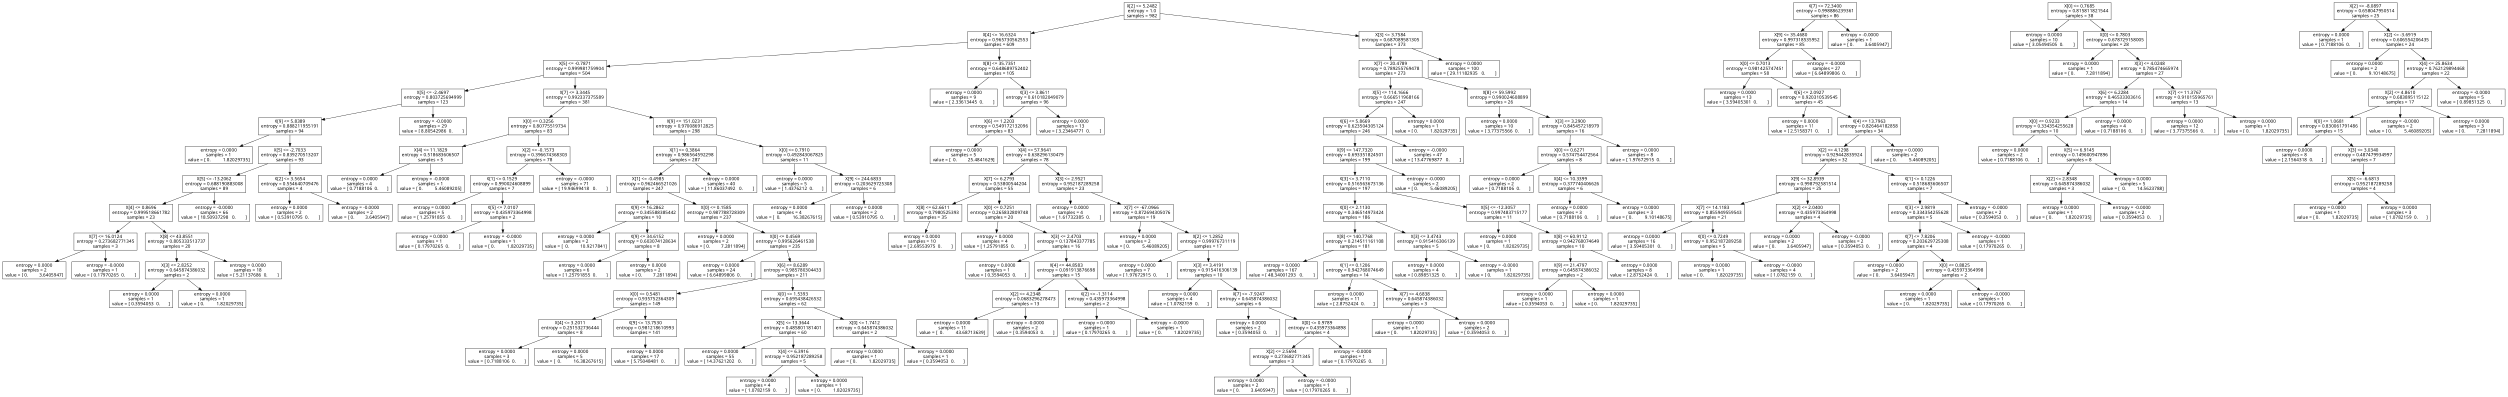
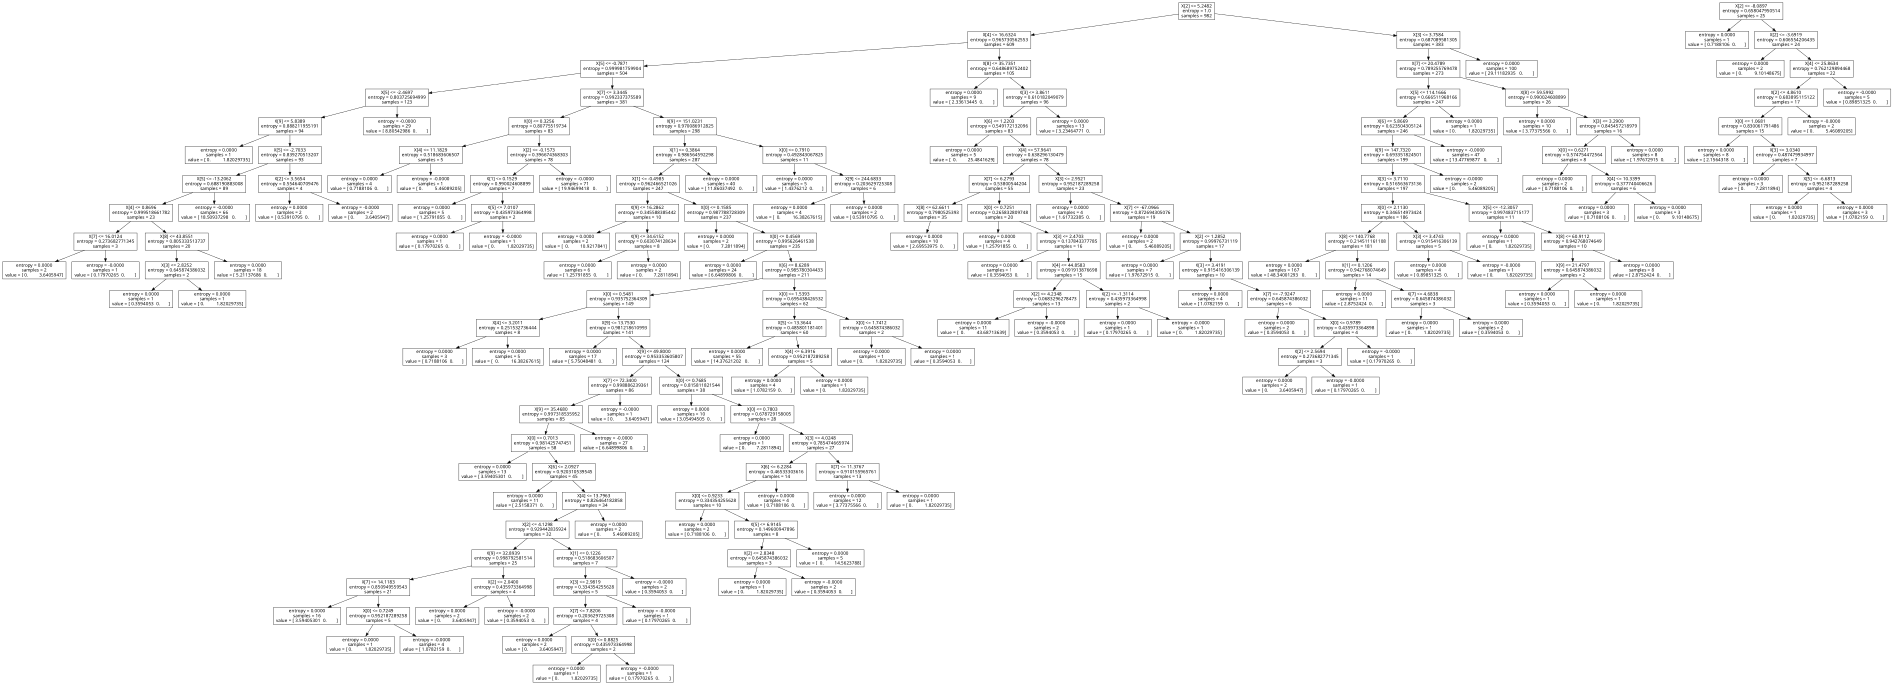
  digraph {
    fontname="Noto Sans"
    node [fontname="Noto Sans" shape=box]
    edge [fontname="Noto Sans"]
    n1 [label="X[2] <= 5.2482\nentropy = 1.0\nsamples = 982"]
    n2 [label="X[4] <= 16.6324\nentropy = 0.965730562553\nsamples = 609"]
-   n3 [label="X[3] <= 3.7584\nentropy = 0.687089581305\nsamples = 373"]
+   n3 [label="X[3] <= 3.7584\nentropy = 0.687089581305\nsamples = 383"]
    n4 [label="X[5] <= -0.7871\nentropy = 0.999981759904\nsamples = 504"]
    n5 [label="X[8] <= 35.7351\nentropy = 0.648689752402\nsamples = 105"]
    n6 [label="X[7] <= 20.4789\nentropy = 0.789255769478\nsamples = 273"]
    n7 [label="entropy = 0.0000\nsamples = 100\nvalue = [ 29.11182935   0.        ]"]
    n8 [label="X[5] <= -2.4697\nentropy = 0.803725694999\nsamples = 123"]
    n9 [label="X[7] <= 3.3445\nentropy = 0.992337375589\nsamples = 381"]
    n10 [label="entropy = 0.0000\nsamples = 9\nvalue = [ 2.33613445  0.        ]"]
    n11 [label="X[3] <= 3.8611\nentropy = 0.610182049079\nsamples = 96"]
    n12 [label="X[9] <= 5.8389\nentropy = 0.888211955191\nsamples = 94"]
    n13 [label="entropy = -0.0000\nsamples = 29\nvalue = [ 8.80542986  0.        ]"]
    n14 [label="X[0] <= 0.3256\nentropy = 0.80775519734\nsamples = 83"]
    n15 [label="X[9] <= 151.0231\nentropy = 0.970086912825\nsamples = 298"]
    n16 [label="entropy = 0.0000\nsamples = 1\nvalue = [ 0.          1.82029735]"]
    n17 [label="X[5] <= -2.7033\nentropy = 0.839270513207\nsamples = 93"]
    n18 [label="X[5] <= -13.2062\nentropy = 0.688190883008\nsamples = 89"]
    n19 [label="X[2] <= 3.5654\nentropy = 0.554640709476\nsamples = 4"]
    n20 [label="X[4] <= 0.8696\nentropy = 0.999518661782\nsamples = 23"]
    n21 [label="entropy = -0.0000\nsamples = 66\nvalue = [ 18.50937298   0.        ]"]
    n22 [label="entropy = 0.0000\nsamples = 2\nvalue = [ 0.53910795  0.        ]"]
    n23 [label="entropy = -0.0000\nsamples = 2\nvalue = [ 0.         3.6405947]"]
    n24 [label="X[7] <= 16.0124\nentropy = 0.273682771345\nsamples = 3"]
    n25 [label="X[8] <= 43.8551\nentropy = 0.805333513737\nsamples = 20"]
    n26 [label="entropy = 0.0000\nsamples = 2\nvalue = [ 0.         3.6405947]"]
    n27 [label="entropy = -0.0000\nsamples = 1\nvalue = [ 0.17970265  0.        ]"]
    n28 [label="X[3] <= 2.8252\nentropy = 0.645874386032\nsamples = 2"]
    n29 [label="entropy = 0.0000\nsamples = 18\nvalue = [ 5.21137686  0.        ]"]
    n30 [label="entropy = 0.0000\nsamples = 1\nvalue = [ 0.3594053  0.       ]"]
    n31 [label="entropy = 0.0000\nsamples = 1\nvalue = [ 0.          1.82029735]"]
    n32 [label="X[4] <= 11.1829\nentropy = 0.518683606507\nsamples = 5"]
    n33 [label="X[2] <= -0.1573\nentropy = 0.396674368303\nsamples = 78"]
    n34 [label="X[1] <= 0.3864\nentropy = 0.986564592298\nsamples = 287"]
    n35 [label="X[0] <= 0.7910\nentropy = 0.492843067825\nsamples = 11"]
    n36 [label="entropy = 0.0000\nsamples = 4\nvalue = [ 0.7188106  0.       ]"]
    n37 [label="entropy = -0.0000\nsamples = 1\nvalue = [ 0.          5.46089205]"]
    n38 [label="X[1] <= 0.1529\nentropy = 0.990024608899\nsamples = 7"]
    n39 [label="entropy = -0.0000\nsamples = 71\nvalue = [ 19.94699418   0.        ]"]
    n40 [label="entropy = 0.0000\nsamples = 5\nvalue = [ 1.25791855  0.        ]"]
    n41 [label="X[5] <= 7.0107\nentropy = 0.435973364998\nsamples = 2"]
    n42 [label="entropy = 0.0000\nsamples = 1\nvalue = [ 0.17970265  0.        ]"]
    n43 [label="entropy = -0.0000\nsamples = 1\nvalue = [ 0.          1.82029735]"]
    n44 [label="X[1] <= -0.4985\nentropy = 0.962466521026\nsamples = 247"]
    n45 [label="entropy = 0.0000\nsamples = 40\nvalue = [ 11.86037492   0.        ]"]
    n46 [label="entropy = 0.0000\nsamples = 5\nvalue = [ 1.4376212  0.       ]"]
    n47 [label="X[9] <= 244.6833\nentropy = 0.203629725308\nsamples = 6"]
    n48 [label="X[9] <= 16.2862\nentropy = 0.345588385442\nsamples = 10"]
    n49 [label="X[0] <= 0.1585\nentropy = 0.987788728309\nsamples = 237"]
    n50 [label="entropy = 0.0000\nsamples = 2\nvalue = [  0.         10.9217841]"]
    n51 [label="X[9] <= 34.6152\nentropy = 0.603074128634\nsamples = 8"]
    n52 [label="entropy = 0.0000\nsamples = 2\nvalue = [ 0.         7.2811894]"]
    n53 [label="X[0] <= 0.4569\nentropy = 0.995626461538\nsamples = 235"]
    n54 [label="entropy = 0.0000\nsamples = 6\nvalue = [ 1.25791855  0.        ]"]
    n55 [label="entropy = 0.0000\nsamples = 2\nvalue = [ 0.         7.2811894]"]
    n56 [label="entropy = 0.0000\nsamples = 24\nvalue = [ 6.64899806  0.        ]"]
    n57 [label="X[6] <= 8.6289\nentropy = 0.985780304433\nsamples = 211"]
    n58 [label="X[0] <= 0.5481\nentropy = 0.935752364309\nsamples = 149"]
    n59 [label="X[0] <= 1.5393\nentropy = 0.695438426532\nsamples = 62"]
    n60 [label="X[4] <= 3.2011\nentropy = 0.251532736444\nsamples = 8"]
    n61 [label="X[9] <= 13.7530\nentropy = 0.981218610993\nsamples = 141"]
    n62 [label="X[5] <= 13.3644\nentropy = 0.485801181401\nsamples = 60"]
    n63 [label="X[0] <= 1.7412\nentropy = 0.645874386032\nsamples = 2"]
    n64 [label="entropy = 0.0000\nsamples = 3\nvalue = [ 0.7188106  0.       ]"]
    n65 [label="entropy = 0.0000\nsamples = 5\nvalue = [  0.          16.38267615]"]
    n66 [label="entropy = 0.0000\nsamples = 17\nvalue = [ 5.75048481  0.        ]"]
+   n67 [label="X[9] <= 49.8000\nentropy = 0.953353605807\nsamples = 124"]
    n68 [label="X[7] <= 72.3400\nentropy = 0.998886239361\nsamples = 86"]
    n69 [label="X[0] <= 0.7685\nentropy = 0.815811821544\nsamples = 38"]
    n70 [label="X[9] <= 35.4680\nentropy = 0.997318535952\nsamples = 85"]
    n71 [label="entropy = -0.0000\nsamples = 1\nvalue = [ 0.         3.6405947]"]
    n72 [label="entropy = 0.0000\nsamples = 10\nvalue = [ 3.05494505  0.        ]"]
    n73 [label="X[0] <= 0.7803\nentropy = 0.678729158005\nsamples = 28"]
    n74 [label="X[0] <= 0.7013\nentropy = 0.981425747451\nsamples = 58"]
    n75 [label="entropy = -0.0000\nsamples = 27\nvalue = [ 6.64899806  0.        ]"]
    n76 [label="entropy = 0.0000\nsamples = 13\nvalue = [ 3.59405301  0.        ]"]
    n77 [label="X[6] <= 2.0927\nentropy = 0.920310539545\nsamples = 45"]
    n78 [label="entropy = 0.0000\nsamples = 11\nvalue = [ 2.5158371  0.       ]"]
    n79 [label="X[4] <= 13.7963\nentropy = 0.826464182858\nsamples = 34"]
    n80 [label="X[2] <= 4.1298\nentropy = 0.929442835924\nsamples = 32"]
    n81 [label="entropy = 0.0000\nsamples = 2\nvalue = [ 0.          5.46089205]"]
    n82 [label="X[9] <= 32.8939\nentropy = 0.998792581514\nsamples = 25"]
    n83 [label="X[1] <= 0.1226\nentropy = 0.518683606507\nsamples = 7"]
-   n84 [label="X[7] <= 14.1183\nentropy = 0.855949559543\nsamples = 21"]
+   n84 [label="X[7] <= 14.1183\nentropy = 0.850949559543\nsamples = 21"]
    n85 [label="X[2] <= 2.0400\nentropy = 0.435973364998\nsamples = 4"]
    n86 [label="X[3] <= 2.9819\nentropy = 0.334354255628\nsamples = 5"]
    n87 [label="entropy = -0.0000\nsamples = 2\nvalue = [ 0.3594053  0.       ]"]
    n88 [label="entropy = 0.0000\nsamples = 16\nvalue = [ 3.59405301  0.        ]"]
    n89 [label="X[0] <= 0.7249\nentropy = 0.952187289258\nsamples = 5"]
    n90 [label="entropy = 0.0000\nsamples = 2\nvalue = [ 0.         3.6405947]"]
    n91 [label="entropy = -0.0000\nsamples = 2\nvalue = [ 0.3594053  0.       ]"]
    n92 [label="entropy = 0.0000\nsamples = 1\nvalue = [ 0.          1.82029735]"]
    n93 [label="entropy = -0.0000\nsamples = 4\nvalue = [ 1.0782159  0.       ]"]
    n94 [label="X[7] <= 7.8206\nentropy = 0.203629725308\nsamples = 4"]
    n95 [label="entropy = -0.0000\nsamples = 1\nvalue = [ 0.17970265  0.        ]"]
    n96 [label="entropy = 0.0000\nsamples = 2\nvalue = [ 0.         3.6405947]"]
    n97 [label="X[0] <= 0.8825\nentropy = 0.435973364998\nsamples = 2"]
    n98 [label="entropy = 0.0000\nsamples = 1\nvalue = [ 0.          1.82029735]"]
    n99 [label="entropy = -0.0000\nsamples = 1\nvalue = [ 0.17970265  0.        ]"]
    n100 [label="entropy = 0.0000\nsamples = 1\nvalue = [ 0.         7.2811894]"]
    n101 [label="X[3] <= 4.0248\nentropy = 0.785474665974\nsamples = 27"]
    n102 [label="X[6] <= 6.2284\nentropy = 0.46533303616\nsamples = 14"]
    n103 [label="X[7] <= 11.3767\nentropy = 0.910155965761\nsamples = 13"]
    n104 [label="X[0] <= 0.9233\nentropy = 0.334354255628\nsamples = 10"]
    n105 [label="entropy = 0.0000\nsamples = 4\nvalue = [ 0.7188106  0.       ]"]
    n106 [label="entropy = 0.0000\nsamples = 12\nvalue = [ 3.77375566  0.        ]"]
    n107 [label="entropy = 0.0000\nsamples = 1\nvalue = [ 0.          1.82029735]"]
    n108 [label="entropy = 0.0000\nsamples = 2\nvalue = [ 0.7188106  0.       ]"]
    n109 [label="X[5] <= 6.9145\nentropy = 0.149600947896\nsamples = 8"]
    n110 [label="X[2] <= 2.8348\nentropy = 0.645874386032\nsamples = 3"]
    n111 [label="entropy = 0.0000\nsamples = 5\nvalue = [  0.         14.5623788]"]
    n112 [label="entropy = 0.0000\nsamples = 1\nvalue = [ 0.          1.82029735]"]
    n113 [label="entropy = -0.0000\nsamples = 2\nvalue = [ 0.3594053  0.       ]"]
    n114 [label="entropy = 0.0000\nsamples = 55\nvalue = [ 14.37621202   0.        ]"]
    n115 [label="X[4] <= 6.3916\nentropy = 0.952187289258\nsamples = 5"]
    n116 [label="entropy = 0.0000\nsamples = 1\nvalue = [ 0.          1.82029735]"]
    n117 [label="entropy = 0.0000\nsamples = 1\nvalue = [ 0.3594053  0.       ]"]
    n118 [label="entropy = 0.0000\nsamples = 4\nvalue = [ 1.0782159  0.       ]"]
    n119 [label="entropy = 0.0000\nsamples = 1\nvalue = [ 0.          1.82029735]"]
    n120 [label="entropy = 0.0000\nsamples = 4\nvalue = [  0.          16.38267615]"]
    n121 [label="entropy = 0.0000\nsamples = 2\nvalue = [ 0.53910795  0.        ]"]
    n122 [label="X[6] <= 1.2203\nentropy = 0.549172132096\nsamples = 83"]
    n123 [label="entropy = 0.0000\nsamples = 13\nvalue = [ 3.23464771  0.        ]"]
    n124 [label="entropy = 0.0000\nsamples = 5\nvalue = [  0.         25.4841629]"]
    n125 [label="X[4] <= 57.9641\nentropy = 0.638296130479\nsamples = 78"]
    n126 [label="X[7] <= 6.2793\nentropy = 0.53800544204\nsamples = 55"]
    n127 [label="X[3] <= 2.9521\nentropy = 0.952187289258\nsamples = 23"]
    n128 [label="X[8] <= 62.6611\nentropy = 0.7980525393\nsamples = 35"]
    n129 [label="X[0] <= 0.7251\nentropy = 0.265832809748\nsamples = 20"]
    n130 [label="entropy = 0.0000\nsamples = 4\nvalue = [ 1.61732385  0.        ]"]
    n131 [label="X[7] <= -67.0966\nentropy = 0.872694305076\nsamples = 19"]
    n132 [label="entropy = 0.0000\nsamples = 10\nvalue = [ 2.69553975  0.        ]"]
    n133 [label="entropy = 0.0000\nsamples = 4\nvalue = [ 1.25791855  0.        ]"]
    n134 [label="X[3] <= 2.4703\nentropy = 0.137843377785\nsamples = 16"]
    n135 [label="X[2] <= -8.0897\nentropy = 0.658047950514\nsamples = 25"]
    n136 [label="entropy = 0.0000\nsamples = 1\nvalue = [ 0.7188106  0.       ]"]
    n137 [label="X[2] <= -3.6919\nentropy = 0.606554206435\nsamples = 24"]
    n138 [label="entropy = 0.0000\nsamples = 2\nvalue = [ 0.          9.10148675]"]
    n139 [label="X[4] <= 25.8634\nentropy = 0.762129894468\nsamples = 22"]
    n140 [label="X[2] <= 4.8610\nentropy = 0.683895115122\nsamples = 17"]
    n141 [label="entropy = -0.0000\nsamples = 5\nvalue = [ 0.89851325  0.        ]"]
    n142 [label="X[0] <= 1.0681\nentropy = 0.830061791486\nsamples = 15"]
    n143 [label="entropy = -0.0000\nsamples = 2\nvalue = [ 0.          5.46089205]"]
    n144 [label="entropy = 0.0000\nsamples = 8\nvalue = [ 2.1564318  0.       ]"]
    n145 [label="X[3] <= 3.0340\nentropy = 0.487479934997\nsamples = 7"]
    n146 [label="entropy = 0.0000\nsamples = 3\nvalue = [ 0.         7.2811894]"]
    n147 [label="X[5] <= -6.6813\nentropy = 0.952187289258\nsamples = 4"]
    n148 [label="entropy = 0.0000\nsamples = 1\nvalue = [ 0.          1.82029735]"]
    n149 [label="entropy = 0.0000\nsamples = 3\nvalue = [ 1.0782159  0.       ]"]
    n150 [label="entropy = 0.0000\nsamples = 1\nvalue = [ 0.3594053  0.       ]"]
    n151 [label="X[4] <= 44.8583\nentropy = 0.091913876698\nsamples = 15"]
    n152 [label="X[2] <= 4.2348\nentropy = 0.0683296278473\nsamples = 13"]
    n153 [label="X[2] <= -1.3114\nentropy = 0.435973364998\nsamples = 2"]
    n154 [label="entropy = 0.0000\nsamples = 11\nvalue = [  0.          43.68713639]"]
    n155 [label="entropy = -0.0000\nsamples = 2\nvalue = [ 0.3594053  0.       ]"]
    n156 [label="entropy = 0.0000\nsamples = 1\nvalue = [ 0.17970265  0.        ]"]
    n157 [label="entropy = -0.0000\nsamples = 1\nvalue = [ 0.          1.82029735]"]
    n158 [label="entropy = 0.0000\nsamples = 2\nvalue = [ 0.          5.46089205]"]
    n159 [label="X[2] <= 1.2852\nentropy = 0.99976731119\nsamples = 17"]
    n160 [label="entropy = 0.0000\nsamples = 7\nvalue = [ 1.97672915  0.        ]"]
    n161 [label="X[3] <= 3.4191\nentropy = 0.915416306139\nsamples = 10"]
    n162 [label="entropy = 0.0000\nsamples = 4\nvalue = [ 1.0782159  0.       ]"]
    n163 [label="X[7] <= -7.9247\nentropy = 0.645874386032\nsamples = 6"]
    n164 [label="entropy = 0.0000\nsamples = 2\nvalue = [ 0.3594053  0.       ]"]
    n165 [label="X[0] <= 0.9789\nentropy = 0.435973364898\nsamples = 4"]
    n166 [label="X[2] <= 2.5694\nentropy = 0.273682771345\nsamples = 3"]
    n167 [label="entropy = -0.0000\nsamples = 1\nvalue = [ 0.17970265  0.        ]"]
    n168 [label="entropy = 0.0000\nsamples = 2\nvalue = [ 0.         3.6405947]"]
    n169 [label="entropy = -0.0000\nsamples = 1\nvalue = [ 0.17970265  0.        ]"]
    n170 [label="X[5] <= 114.1666\nentropy = 0.666511968166\nsamples = 247"]
    n171 [label="X[8] <= 59.5992\nentropy = 0.990024608899\nsamples = 26"]
    n172 [label="X[6] <= 5.8669\nentropy = 0.623504305124\nsamples = 246"]
    n173 [label="entropy = 0.0000\nsamples = 1\nvalue = [ 0.          1.82029735]"]
    n174 [label="entropy = 0.0000\nsamples = 10\nvalue = [ 3.77375566  0.        ]"]
    n175 [label="X[3] <= 3.2900\nentropy = 0.845457218979\nsamples = 16"]
    n176 [label="X[9] <= 147.7320\nentropy = 0.693351824501\nsamples = 199"]
    n177 [label="entropy = -0.0000\nsamples = 47\nvalue = [ 13.47769877   0.        ]"]
    n178 [label="X[3] <= 3.7110\nentropy = 0.516563673136\nsamples = 197"]
    n179 [label="entropy = -0.0000\nsamples = 2\nvalue = [ 0.          5.46089205]"]
    n180 [label="X[0] <= 2.1130\nentropy = 0.346514973424\nsamples = 186"]
    n181 [label="X[5] <= -12.3057\nentropy = 0.997483715177\nsamples = 11"]
    n182 [label="X[8] <= 140.7768\nentropy = 0.214511161108\nsamples = 181"]
    n183 [label="X[3] <= 3.4743\nentropy = 0.915416306139\nsamples = 5"]
    n184 [label="entropy = 0.0000\nsamples = 1\nvalue = [ 0.          1.82029735]"]
    n185 [label="X[8] <= 60.9112\nentropy = 0.942768074649\nsamples = 10"]
    n186 [label="entropy = 0.0000\nsamples = 167\nvalue = [ 48.34001293   0.        ]"]
    n187 [label="X[1] <= 0.1206\nentropy = 0.942768074649\nsamples = 14"]
    n188 [label="entropy = 0.0000\nsamples = 4\nvalue = [ 0.89851325  0.        ]"]
    n189 [label="entropy = -0.0000\nsamples = 1\nvalue = [ 0.          1.82029735]"]
    n190 [label="entropy = 0.0000\nsamples = 11\nvalue = [ 2.8752424  0.       ]"]
    n191 [label="X[7] <= 4.6838\nentropy = 0.645874386032\nsamples = 3"]
    n192 [label="entropy = 0.0000\nsamples = 1\nvalue = [ 0.          1.82029735]"]
    n193 [label="entropy = 0.0000\nsamples = 2\nvalue = [ 0.3594053  0.       ]"]
    n194 [label="X[9] <= 21.4797\nentropy = 0.645874386032\nsamples = 2"]
    n195 [label="entropy = 0.0000\nsamples = 8\nvalue = [ 2.8752424  0.       ]"]
    n196 [label="entropy = 0.0000\nsamples = 1\nvalue = [ 0.3594053  0.       ]"]
    n197 [label="entropy = 0.0000\nsamples = 1\nvalue = [ 0.          1.82029735]"]
    n198 [label="X[0] <= 0.6271\nentropy = 0.574754472564\nsamples = 8"]
    n199 [label="entropy = 0.0000\nsamples = 8\nvalue = [ 1.97672915  0.        ]"]
    n200 [label="entropy = 0.0000\nsamples = 2\nvalue = [ 0.7188106  0.       ]"]
    n201 [label="X[4] <= 10.3399\nentropy = 0.377740406626\nsamples = 6"]
    n202 [label="entropy = 0.0000\nsamples = 3\nvalue = [ 0.7188106  0.       ]"]
    n203 [label="entropy = 0.0000\nsamples = 3\nvalue = [ 0.          9.10148675]"]
    n1 -> n2
    n1 -> n3
    n2 -> n4
    n2 -> n5
    n3 -> n6
    n3 -> n7
    n4 -> n8
    n4 -> n9
    n5 -> n10
    n5 -> n11
    n6 -> n170
    n6 -> n171
    n8 -> n12
    n8 -> n13
    n9 -> n14
    n9 -> n15
    n11 -> n122
    n11 -> n123
    n12 -> n16
    n12 -> n17
    n14 -> n32
    n14 -> n33
    n15 -> n34
    n15 -> n35
    n17 -> n18
    n17 -> n19
    n18 -> n20
    n18 -> n21
    n19 -> n22
    n19 -> n23
    n20 -> n24
    n20 -> n25
    n24 -> n26
    n24 -> n27
    n25 -> n28
    n25 -> n29
    n28 -> n30
    n28 -> n31
    n32 -> n36
    n32 -> n37
    n33 -> n38
    n33 -> n39
    n34 -> n44
    n34 -> n45
    n35 -> n46
    n35 -> n47
    n38 -> n40
    n38 -> n41
    n41 -> n42
    n41 -> n43
    n44 -> n48
    n44 -> n49
    n47 -> n120
    n47 -> n121
    n48 -> n50
    n48 -> n51
    n49 -> n52
    n49 -> n53
    n51 -> n54
    n51 -> n55
    n53 -> n56
    n53 -> n57
    n57 -> n58
    n57 -> n59
    n58 -> n60
    n58 -> n61
    n59 -> n62
    n59 -> n63
    n60 -> n64
    n60 -> n65
    n61 -> n66
+   n61 -> n67
    n62 -> n114
    n62 -> n115
    n63 -> n116
    n63 -> n117
+   n67 -> n68
+   n67 -> n69
    n68 -> n70
    n68 -> n71
    n69 -> n72
    n69 -> n73
    n70 -> n74
    n70 -> n75
    n73 -> n100
    n73 -> n101
    n74 -> n76
    n74 -> n77
    n77 -> n78
    n77 -> n79
    n79 -> n80
    n79 -> n81
    n80 -> n82
    n80 -> n83
    n82 -> n84
    n82 -> n85
    n83 -> n86
    n83 -> n87
    n84 -> n88
    n84 -> n89
    n85 -> n90
    n85 -> n91
    n86 -> n94
    n86 -> n95
    n89 -> n92
    n89 -> n93
    n94 -> n96
    n94 -> n97
    n97 -> n98
    n97 -> n99
    n101 -> n102
    n101 -> n103
    n102 -> n104
    n102 -> n105
    n103 -> n106
    n103 -> n107
    n104 -> n108
    n104 -> n109
    n109 -> n110
    n109 -> n111
    n110 -> n112
    n110 -> n113
    n115 -> n118
    n115 -> n119
    n122 -> n124
    n122 -> n125
    n125 -> n126
    n125 -> n127
    n126 -> n128
    n126 -> n129
    n127 -> n130
    n127 -> n131
    n128 -> n132
    n129 -> n133
    n129 -> n134
    n131 -> n158
    n131 -> n159
    n134 -> n150
    n134 -> n151
    n135 -> n136
    n135 -> n137
    n137 -> n138
    n137 -> n139
    n139 -> n140
    n139 -> n141
    n140 -> n142
    n140 -> n143
    n142 -> n144
    n142 -> n145
-   n140 -> n146
+   n145 -> n146
    n145 -> n147
    n147 -> n148
    n147 -> n149
    n151 -> n152
    n151 -> n153
    n152 -> n154
    n152 -> n155
    n153 -> n156
    n153 -> n157
    n159 -> n160
    n159 -> n161
    n161 -> n162
    n161 -> n163
    n163 -> n164
    n163 -> n165
    n165 -> n166
    n165 -> n167
    n166 -> n168
    n166 -> n169
    n170 -> n172
    n170 -> n173
    n171 -> n174
    n171 -> n175
    n172 -> n176
    n172 -> n177
    n175 -> n198
    n175 -> n199
    n176 -> n178
    n176 -> n179
    n178 -> n180
    n178 -> n181
    n180 -> n182
    n180 -> n183
    n181 -> n184
    n181 -> n185
    n182 -> n186
    n182 -> n187
    n183 -> n188
    n183 -> n189
    n185 -> n194
    n185 -> n195
    n187 -> n190
    n187 -> n191
    n191 -> n192
    n191 -> n193
    n194 -> n196
    n194 -> n197
    n198 -> n200
    n198 -> n201
    n201 -> n202
    n201 -> n203
  }
